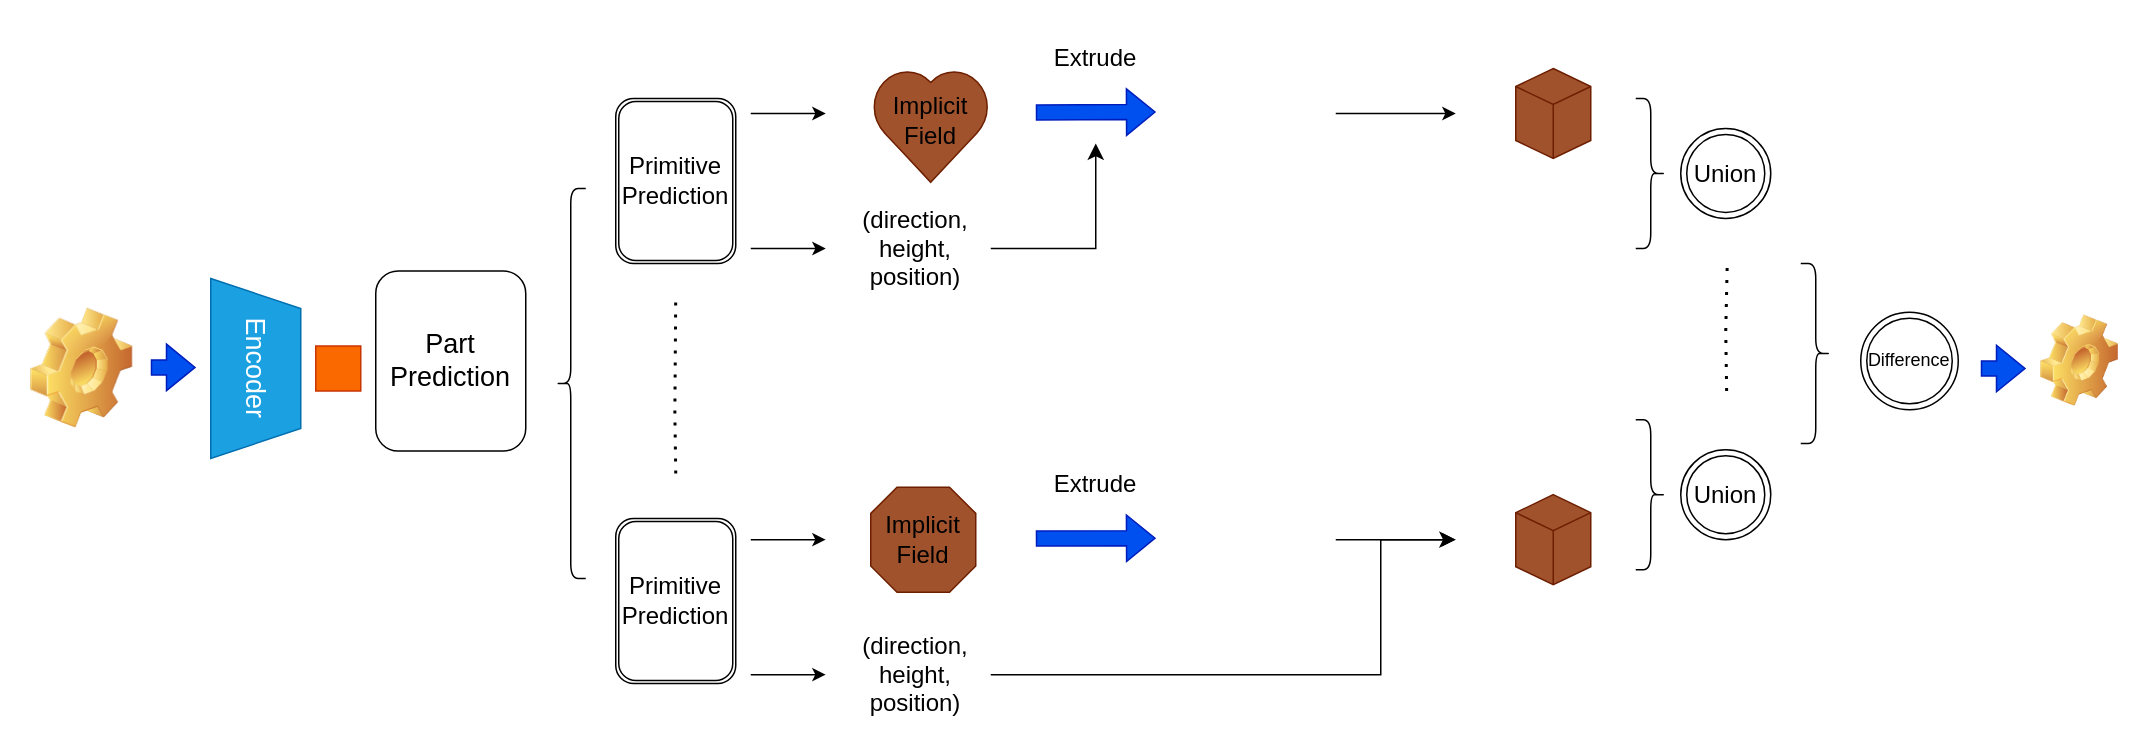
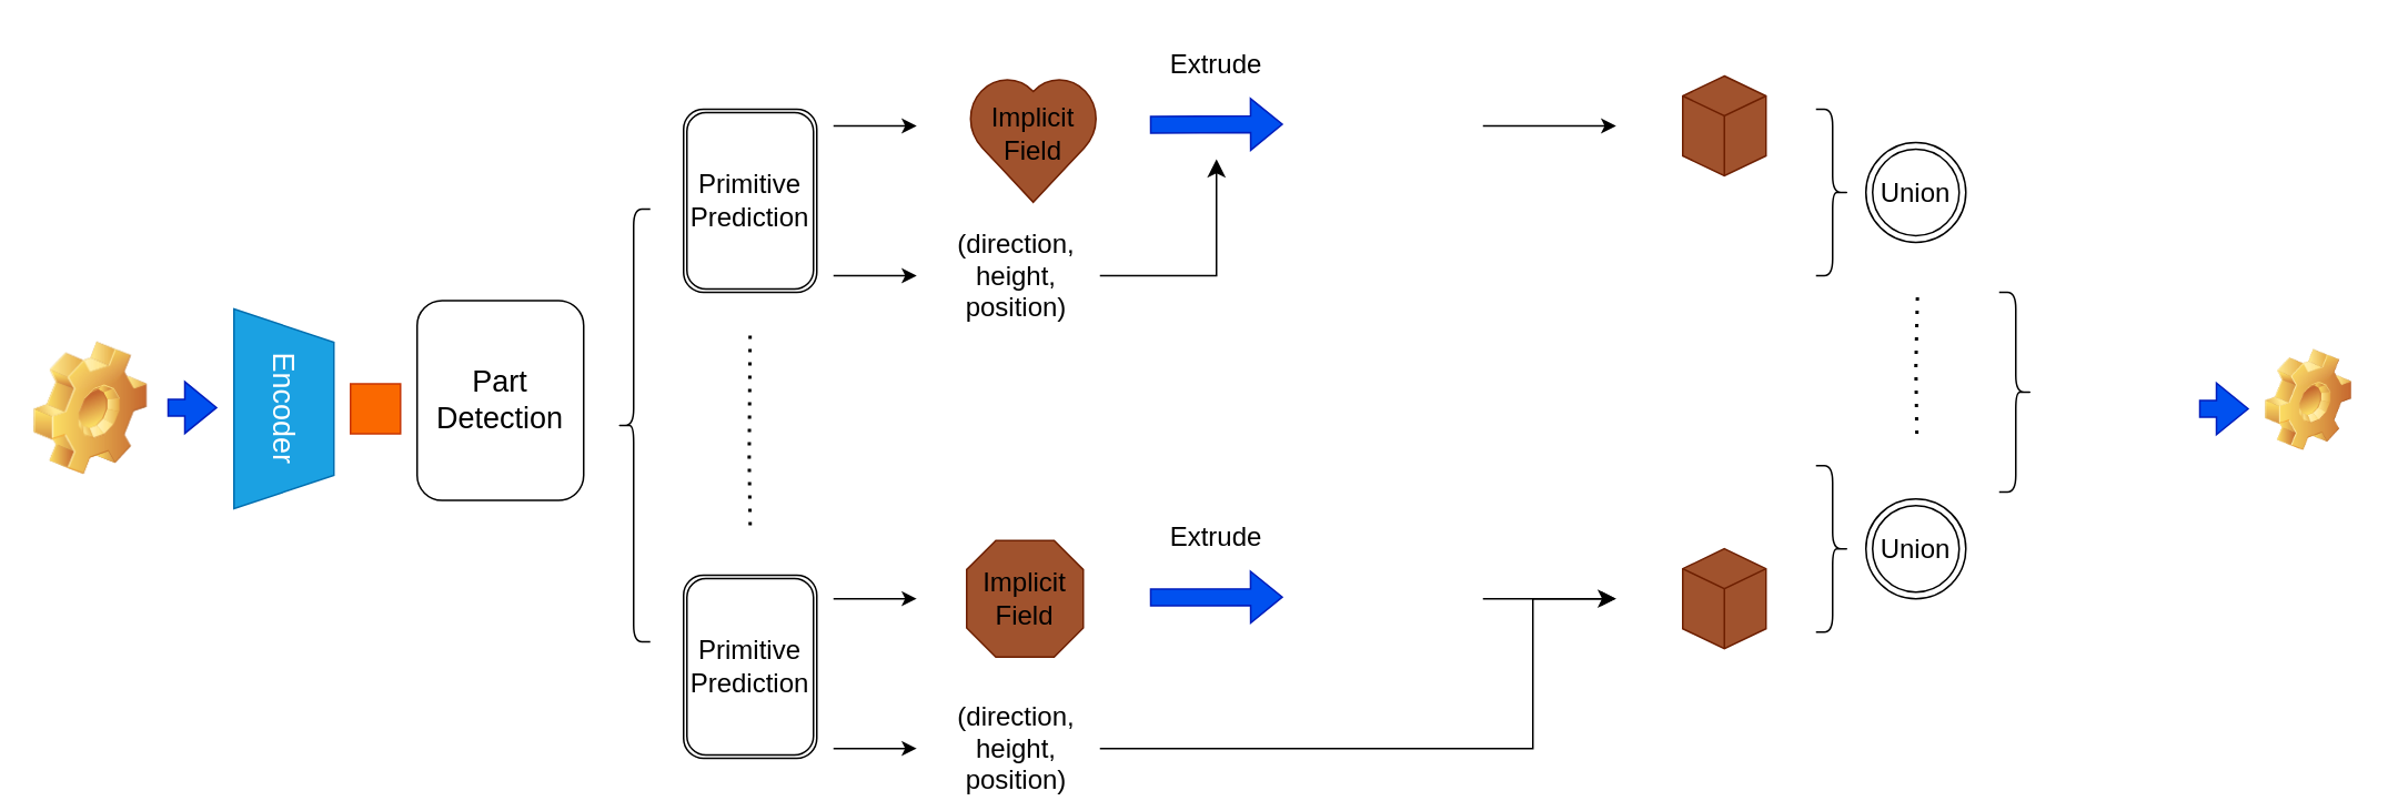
  <mxCell id="0" />
  <mxCell id="1" parent="0" />
  <mxCell id="2" value="&lt;font style=&quot;font-size: 18px;&quot;&gt;Encoder&lt;/font&gt;" style="shape=trapezoid;perimeter=trapezoidPerimeter;whiteSpace=wrap;html=1;fixedSize=1;rotation=90;fillColor=#1ba1e2;fontColor=#ffffff;strokeColor=#006EAF;" parent="1" vertex="1"><mxGeometry x="110" y="215" width="120" height="60" as="geometry" /></mxCell>
  <mxCell id="3" value="" style="rounded=0;whiteSpace=wrap;html=1;fillColor=#fa6800;fontColor=#000000;strokeColor=#C73500;" parent="1" vertex="1"><mxGeometry x="210" y="230" width="30" height="30" as="geometry" /></mxCell>
- <mxCell id="4" value="&lt;font style=&quot;font-size: 18px;&quot;&gt;Part&lt;br&gt;Prediction&lt;/font&gt;" style="rounded=1;whiteSpace=wrap;html=1;" parent="1" vertex="1"><mxGeometry x="250" y="180" width="100" height="120" as="geometry" /></mxCell>
+ <mxCell id="4" value="&lt;font style=&quot;font-size: 18px;&quot;&gt;Part&lt;br&gt;Detection&lt;/font&gt;" style="rounded=1;whiteSpace=wrap;html=1;" parent="1" vertex="1"><mxGeometry x="250" y="180" width="100" height="120" as="geometry" /></mxCell>
  <mxCell id="5" value="" style="shape=curlyBracket;whiteSpace=wrap;html=1;rounded=1;labelPosition=left;verticalLabelPosition=middle;align=right;verticalAlign=middle;" parent="1" vertex="1"><mxGeometry x="370" y="125" width="20" height="260" as="geometry" /></mxCell>
  <mxCell id="6" value="&lt;font style=&quot;font-size: 16px;&quot;&gt;Primitive&lt;br&gt;Prediction&lt;/font&gt;" style="shape=ext;double=1;rounded=1;whiteSpace=wrap;html=1;" parent="1" vertex="1"><mxGeometry x="410" y="345" width="80" height="110" as="geometry" /></mxCell>
  <mxCell id="7" value="&lt;font style=&quot;font-size: 16px;&quot;&gt;Primitive&lt;br&gt;Prediction&lt;/font&gt;" style="shape=ext;double=1;rounded=1;whiteSpace=wrap;html=1;" parent="1" vertex="1"><mxGeometry x="410" y="65" width="80" height="110" as="geometry" /></mxCell>
  <mxCell id="8" value="" style="endArrow=none;dashed=1;html=1;dashPattern=1 3;strokeWidth=2;rounded=0;" parent="1" edge="1"><mxGeometry width="50" height="50" relative="1" as="geometry"><mxPoint x="450" y="315" as="sourcePoint" /><mxPoint x="450" y="195" as="targetPoint" /><Array as="points"><mxPoint x="449.41" y="275" /></Array></mxGeometry></mxCell>
  <mxCell id="9" value="" style="group" parent="1" vertex="1" connectable="0"><mxGeometry x="500" y="20.88" width="470" height="159.12" as="geometry" /></mxCell>
  <mxCell id="10" value="" style="endArrow=classic;html=1;rounded=0;" parent="9" edge="1"><mxGeometry width="50" height="50" relative="1" as="geometry"><mxPoint y="54.12" as="sourcePoint" /><mxPoint x="50" y="54.12" as="targetPoint" /></mxGeometry></mxCell>
  <mxCell id="11" value="" style="endArrow=classic;html=1;rounded=0;" parent="9" edge="1"><mxGeometry width="50" height="50" relative="1" as="geometry"><mxPoint y="144.12" as="sourcePoint" /><mxPoint x="50" y="144.12" as="targetPoint" /></mxGeometry></mxCell>
  <mxCell id="12" value="&lt;font style=&quot;font-size: 16px;&quot;&gt;(direction, height,&lt;br&gt;position)&lt;/font&gt;" style="text;html=1;strokeColor=none;fillColor=none;align=center;verticalAlign=middle;whiteSpace=wrap;rounded=0;" parent="9" vertex="1"><mxGeometry x="80" y="129.12" width="60" height="30" as="geometry" /></mxCell>
  <mxCell id="13" value="" style="shape=flexArrow;endArrow=classic;html=1;rounded=0;fillColor=#0050ef;strokeColor=#001DBC;" parent="9" edge="1"><mxGeometry width="50" height="50" relative="1" as="geometry"><mxPoint x="190" y="53.41" as="sourcePoint" /><mxPoint x="270" y="53.12" as="targetPoint" /></mxGeometry></mxCell>
  <mxCell id="14" value="&lt;font style=&quot;font-size: 16px;&quot;&gt;Extrude&lt;/font&gt;" style="text;html=1;strokeColor=none;fillColor=none;align=center;verticalAlign=middle;whiteSpace=wrap;rounded=0;" parent="9" vertex="1"><mxGeometry x="200" y="1.62" width="60" height="30" as="geometry" /></mxCell>
  <mxCell id="15" value="" style="verticalLabelPosition=bottom;verticalAlign=top;html=1;shape=mxgraph.basic.heart;fillColor=#a0522d;fontColor=#ffffff;strokeColor=#6D1F00;" parent="9" vertex="1"><mxGeometry x="80" y="24.12" width="80" height="75.88" as="geometry" /></mxCell>
  <mxCell id="16" value="" style="edgeStyle=elbowEdgeStyle;elbow=horizontal;endArrow=classic;html=1;curved=0;rounded=0;endSize=8;startSize=8;" parent="9" edge="1"><mxGeometry width="50" height="50" relative="1" as="geometry"><mxPoint x="160" y="144.12" as="sourcePoint" /><mxPoint x="230" y="74.12" as="targetPoint" /><Array as="points"><mxPoint x="230" y="104" /></Array></mxGeometry></mxCell>
  <mxCell id="17" value="" style="endArrow=classic;html=1;rounded=0;" parent="9" edge="1"><mxGeometry width="50" height="50" relative="1" as="geometry"><mxPoint x="390" y="54.12" as="sourcePoint" /><mxPoint x="470" y="54.12" as="targetPoint" /></mxGeometry></mxCell>
  <mxCell id="18" value="&lt;font style=&quot;font-size: 16px;&quot;&gt;Implicit&lt;br&gt;Field&lt;/font&gt;" style="text;html=1;strokeColor=none;fillColor=none;align=center;verticalAlign=middle;whiteSpace=wrap;rounded=0;" vertex="1" parent="9"><mxGeometry x="90" y="44.12" width="60" height="30" as="geometry" /></mxCell>
  <mxCell id="19" value="" style="endArrow=classic;html=1;rounded=0;" parent="1" edge="1"><mxGeometry width="50" height="50" relative="1" as="geometry"><mxPoint x="500" y="359.12" as="sourcePoint" /><mxPoint x="550" y="359.12" as="targetPoint" /></mxGeometry></mxCell>
  <mxCell id="20" value="" style="endArrow=classic;html=1;rounded=0;" parent="1" edge="1"><mxGeometry width="50" height="50" relative="1" as="geometry"><mxPoint x="500" y="449.12" as="sourcePoint" /><mxPoint x="550" y="449.12" as="targetPoint" /></mxGeometry></mxCell>
  <mxCell id="21" value="&lt;font style=&quot;font-size: 16px;&quot;&gt;(direction, height,&lt;br&gt;position)&lt;/font&gt;" style="text;html=1;strokeColor=none;fillColor=none;align=center;verticalAlign=middle;whiteSpace=wrap;rounded=0;" parent="1" vertex="1"><mxGeometry x="580" y="434.12" width="60" height="30" as="geometry" /></mxCell>
  <mxCell id="22" value="" style="shape=flexArrow;endArrow=classic;html=1;rounded=0;fillColor=#0050ef;strokeColor=#001DBC;" parent="1" edge="1"><mxGeometry width="50" height="50" relative="1" as="geometry"><mxPoint x="690" y="358.41" as="sourcePoint" /><mxPoint x="770" y="358.12" as="targetPoint" /></mxGeometry></mxCell>
  <mxCell id="23" value="&lt;font style=&quot;font-size: 16px;&quot;&gt;Extrude&lt;/font&gt;" style="text;html=1;strokeColor=none;fillColor=none;align=center;verticalAlign=middle;whiteSpace=wrap;rounded=0;" parent="1" vertex="1"><mxGeometry x="700" y="306.62" width="60" height="30" as="geometry" /></mxCell>
  <mxCell id="24" value="" style="edgeStyle=elbowEdgeStyle;elbow=horizontal;endArrow=classic;html=1;curved=0;rounded=0;endSize=8;startSize=8;" parent="1" edge="1"><mxGeometry width="50" height="50" relative="1" as="geometry"><mxPoint x="660" y="449.12" as="sourcePoint" /><mxPoint x="970" y="359.12" as="targetPoint" /><Array as="points"><mxPoint x="920" y="419.12" /></Array></mxGeometry></mxCell>
  <mxCell id="25" value="" style="endArrow=classic;html=1;rounded=0;" parent="1" edge="1"><mxGeometry width="50" height="50" relative="1" as="geometry"><mxPoint x="890" y="359.12" as="sourcePoint" /><mxPoint x="970" y="359.12" as="targetPoint" /></mxGeometry></mxCell>
  <mxCell id="26" value="" style="verticalLabelPosition=bottom;verticalAlign=top;html=1;shape=mxgraph.basic.polygon;polyCoords=[[0.25,0],[0.75,0],[1,0.25],[1,0.75],[0.75,1],[0.25,1],[0,0.75],[0,0.25]];polyline=0;fillColor=#a0522d;strokeColor=#6D1F00;fontColor=#ffffff;" parent="1" vertex="1"><mxGeometry x="580" y="324.12" width="70" height="70" as="geometry" /></mxCell>
  <mxCell id="27" value="" style="html=1;shape=mxgraph.basic.isocube;isoAngle=15;fillColor=#a0522d;fontColor=#ffffff;strokeColor=#6D1F00;" parent="1" vertex="1"><mxGeometry x="1010" y="45" width="50" height="60" as="geometry" /></mxCell>
  <mxCell id="28" value="" style="html=1;shape=mxgraph.basic.isocube;isoAngle=15;fillColor=#a0522d;fontColor=#ffffff;strokeColor=#6D1F00;" parent="1" vertex="1"><mxGeometry x="1010" y="329.12" width="50" height="60" as="geometry" /></mxCell>
  <mxCell id="29" value="" style="shape=image;html=1;verticalLabelPosition=bottom;verticalAlign=top;imageAspect=1;aspect=fixed;image=img/clipart/Gear_128x128.png" parent="1" vertex="1"><mxGeometry x="20" y="205" width="68.2" height="80" as="geometry" /></mxCell>
  <mxCell id="30" value="" style="group" parent="1" vertex="1" connectable="0"><mxGeometry x="1090" y="65" width="90" height="100" as="geometry" /></mxCell>
  <mxCell id="31" value="" style="shape=curlyBracket;whiteSpace=wrap;html=1;rounded=1;flipH=1;labelPosition=right;verticalLabelPosition=middle;align=left;verticalAlign=middle;" parent="30" vertex="1"><mxGeometry width="20" height="100" as="geometry" /></mxCell>
  <mxCell id="32" value="&lt;font style=&quot;font-size: 16px;&quot;&gt;Union&lt;/font&gt;" style="ellipse;shape=doubleEllipse;whiteSpace=wrap;html=1;aspect=fixed;" parent="30" vertex="1"><mxGeometry x="30" y="20" width="60" height="60" as="geometry" /></mxCell>
  <mxCell id="33" value="" style="group" parent="1" vertex="1" connectable="0"><mxGeometry x="1090" y="279.12" width="90" height="100" as="geometry" /></mxCell>
  <mxCell id="34" value="" style="shape=curlyBracket;whiteSpace=wrap;html=1;rounded=1;flipH=1;labelPosition=right;verticalLabelPosition=middle;align=left;verticalAlign=middle;" parent="33" vertex="1"><mxGeometry width="20" height="100" as="geometry" /></mxCell>
  <mxCell id="35" value="&lt;font style=&quot;font-size: 16px;&quot;&gt;Union&lt;/font&gt;" style="ellipse;shape=doubleEllipse;whiteSpace=wrap;html=1;aspect=fixed;" parent="33" vertex="1"><mxGeometry x="30" y="20" width="60" height="60" as="geometry" /></mxCell>
  <mxCell id="36" value="" style="endArrow=none;dashed=1;html=1;dashPattern=1 3;strokeWidth=2;rounded=0;" parent="1" edge="1"><mxGeometry width="50" height="50" relative="1" as="geometry"><mxPoint x="1150.59" y="260" as="sourcePoint" /><mxPoint x="1151" y="175" as="targetPoint" /><Array as="points"><mxPoint x="1150" y="220" /></Array></mxGeometry></mxCell>
- <mxCell id="37" value="Difference" style="ellipse;shape=doubleEllipse;whiteSpace=wrap;html=1;aspect=fixed;" parent="1" vertex="1"><mxGeometry x="1240" y="207.5" width="65" height="65" as="geometry" /></mxCell>
  <mxCell id="38" value="" style="shape=image;html=1;verticalLabelPosition=bottom;verticalAlign=top;imageAspect=1;aspect=fixed;image=img/clipart/Gear_128x128.png" parent="1" vertex="1"><mxGeometry x="1360" y="209.5" width="52" height="61" as="geometry" /></mxCell>
  <mxCell id="39" value="" style="shape=flexArrow;endArrow=classic;html=1;rounded=0;fillColor=#0050ef;strokeColor=#001DBC;" parent="1" edge="1"><mxGeometry width="50" height="50" relative="1" as="geometry"><mxPoint x="1320" y="245" as="sourcePoint" /><mxPoint x="1350" y="245" as="targetPoint" /></mxGeometry></mxCell>
  <mxCell id="40" value="" style="shape=flexArrow;endArrow=classic;html=1;rounded=0;fillColor=#0050ef;strokeColor=#001DBC;" parent="1" edge="1"><mxGeometry width="50" height="50" relative="1" as="geometry"><mxPoint x="100" y="244.29" as="sourcePoint" /><mxPoint x="130" y="244.29" as="targetPoint" /></mxGeometry></mxCell>
  <mxCell id="41" value="" style="shape=curlyBracket;whiteSpace=wrap;html=1;rounded=1;flipH=1;labelPosition=right;verticalLabelPosition=middle;align=left;verticalAlign=middle;" vertex="1" parent="1"><mxGeometry x="1200" y="175" width="20" height="120" as="geometry" /></mxCell>
  <mxCell id="42" value="&lt;font style=&quot;font-size: 16px;&quot;&gt;Implicit&lt;br&gt;Field&lt;/font&gt;" style="text;html=1;strokeColor=none;fillColor=none;align=center;verticalAlign=middle;whiteSpace=wrap;rounded=0;" vertex="1" parent="1"><mxGeometry x="585" y="344.12" width="60" height="30" as="geometry" /></mxCell>
